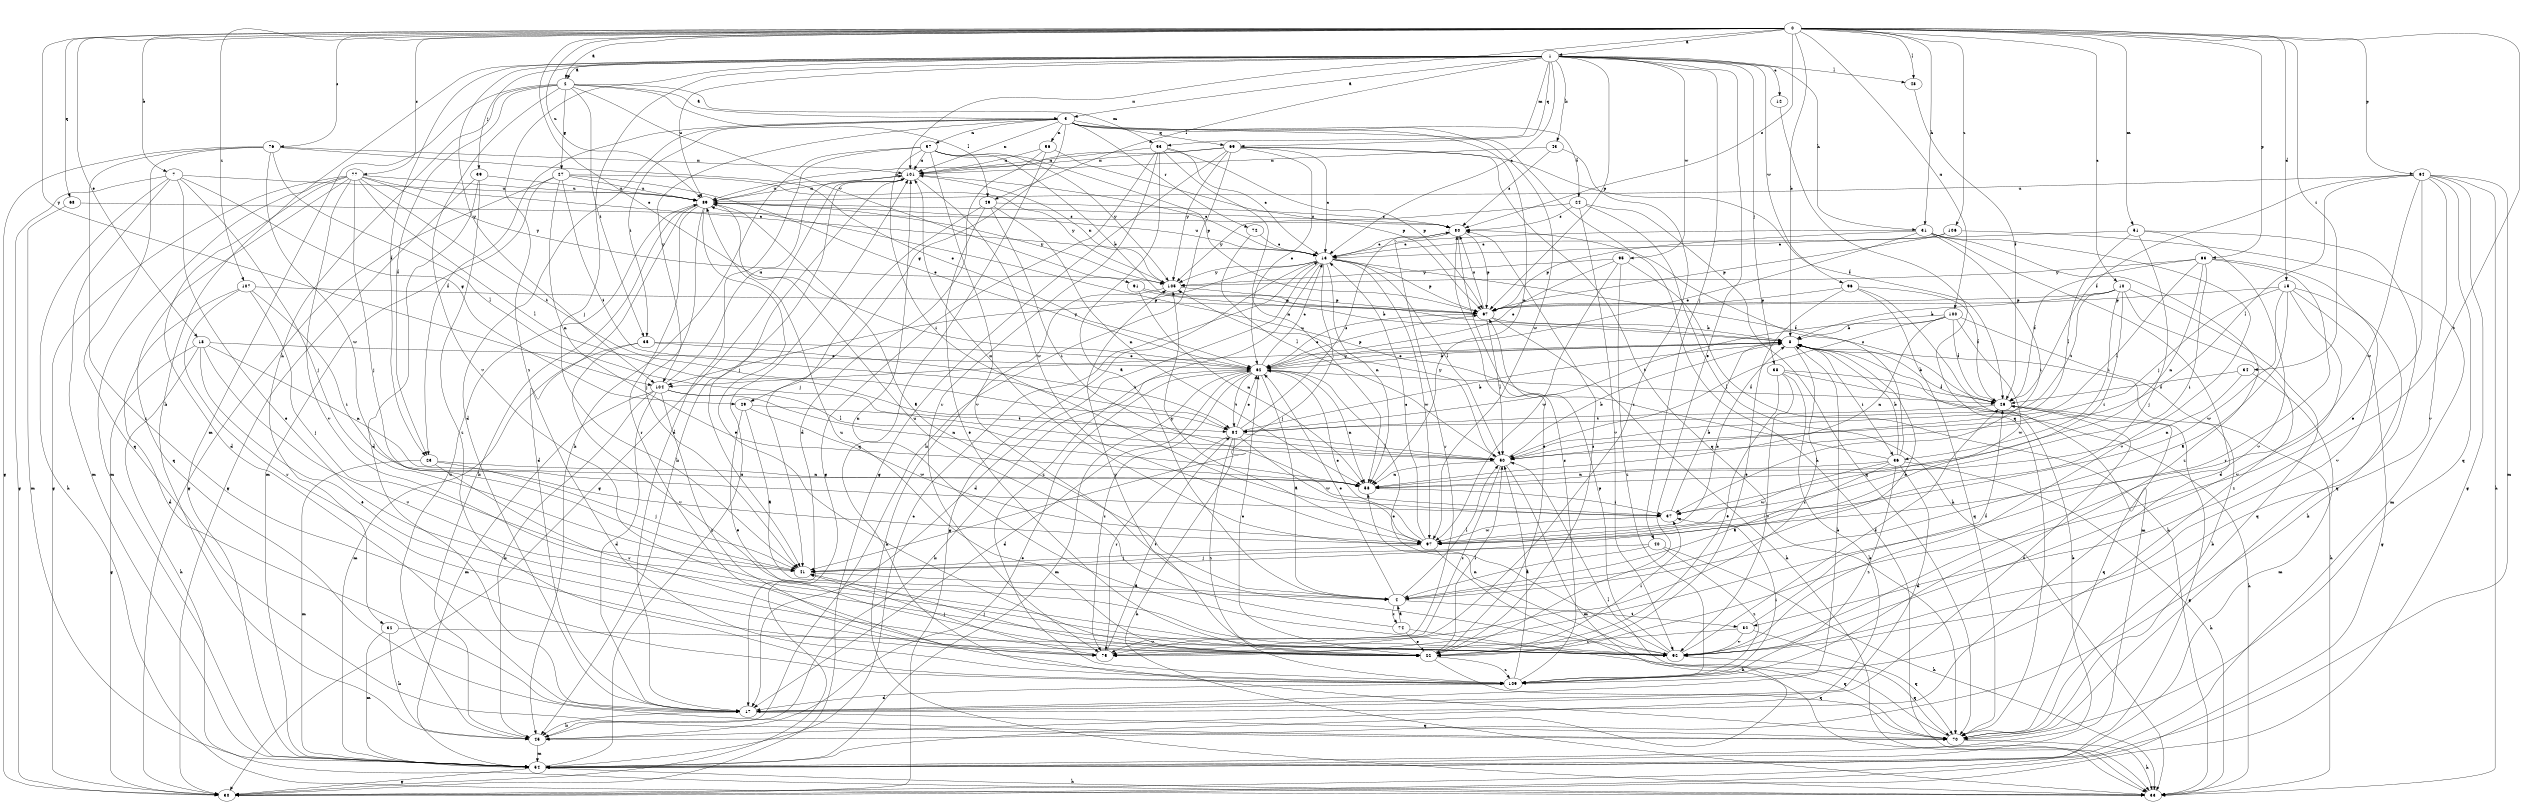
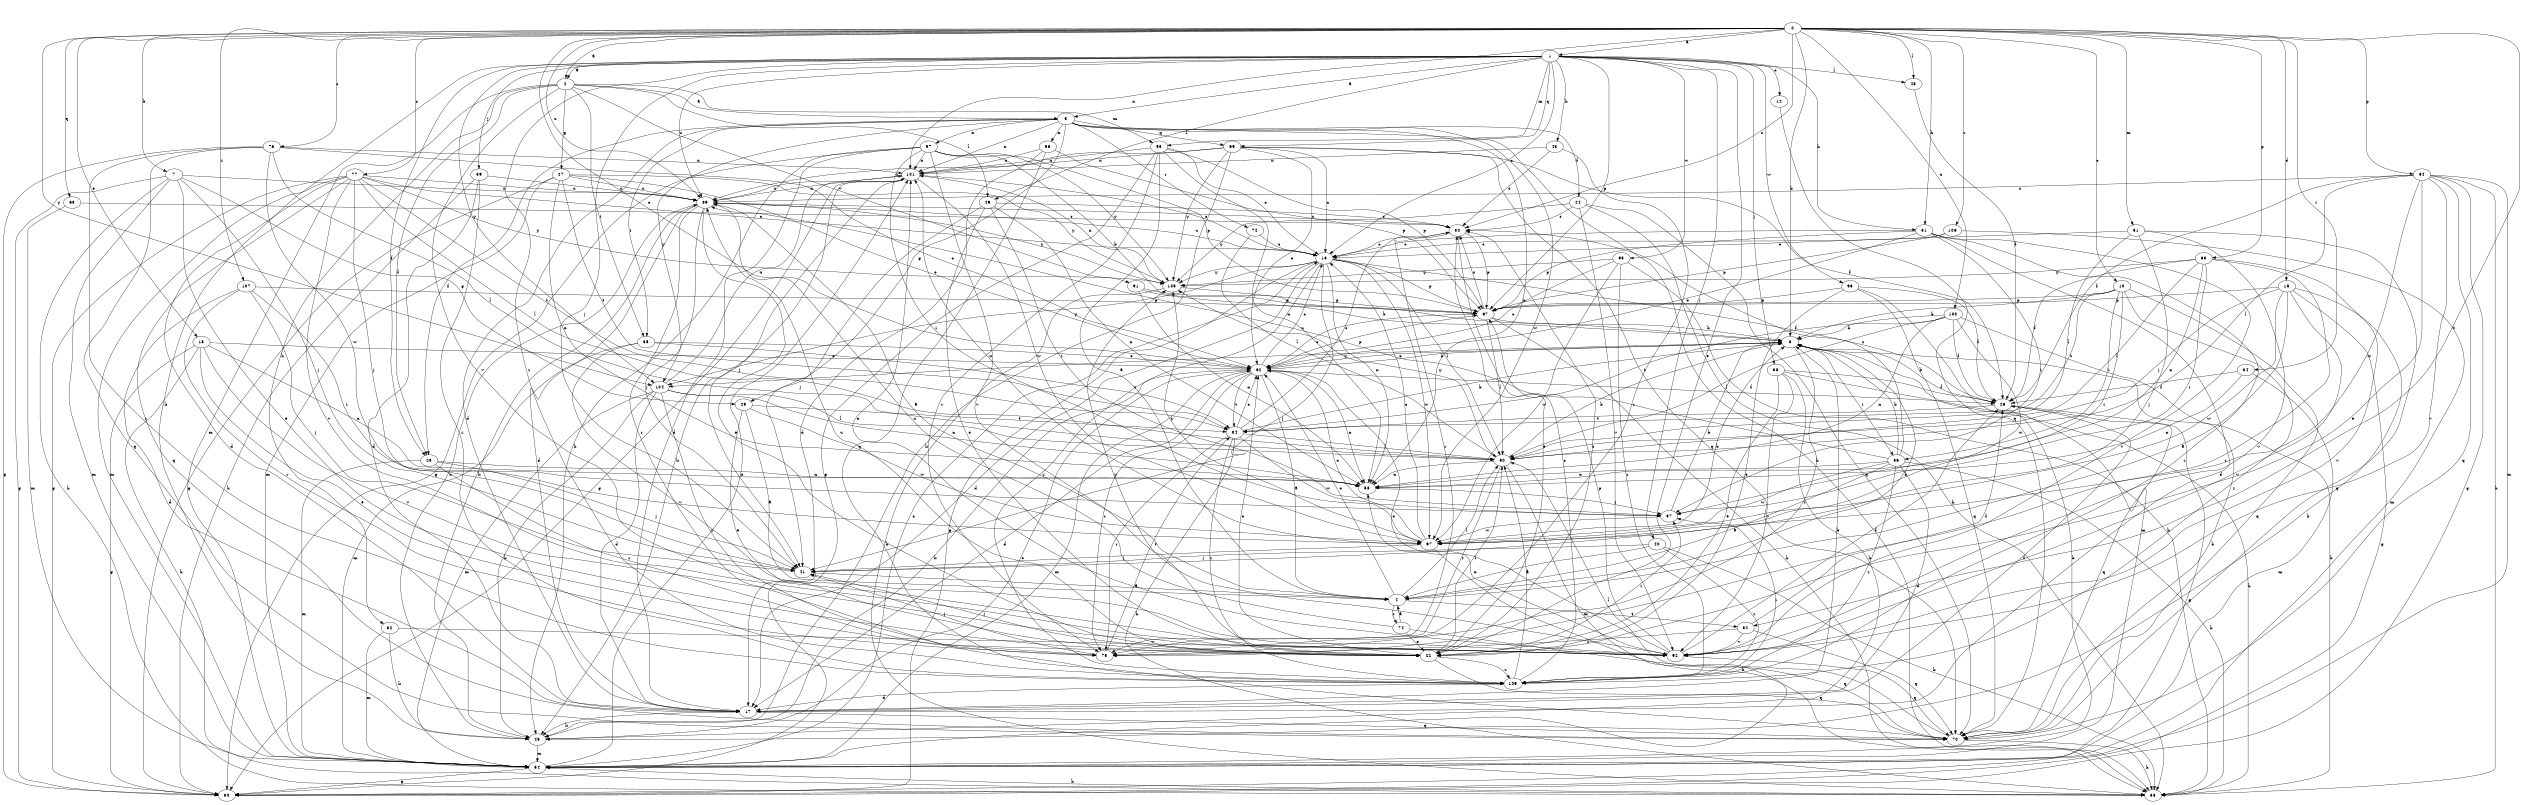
  strict digraph {
    0
    1
    2
    7
    8
    10
    15
    18
    31
    34
    48
    51
    62
    63
    64
    68
    76
    77
    80
    82
    89
    100
    101
    104
    106
    107
    3
    12
    13
    22
    23
    38
    39
    40
    41
    43
    45
    49
    53
    67
    69
    95
    96
    109
    27
    32
    35
    54
    91
    92
    29
    33
    30
    36
    75
    37
    70
    84
    97
    4
    50
    58
    17
    26
    105
    24
    56
    57
    72
    74
    0 -> 1 [label=a]
    0 -> 2 [label=a]
    0 -> 7 [label=b]
    0 -> 8 [label=b]
    0 -> 10 [label=c]
    0 -> 15 [label=d]
    0 -> 18 [label=e]
    0 -> 31 [label=h]
    0 -> 34 [label=i]
    0 -> 48 [label=l]
    0 -> 51 [label=m]
    0 -> 62 [label=o]
    0 -> 63 [label=p]
    0 -> 64 [label=p]
    0 -> 68 [label=q]
    0 -> 76 [label=s]
    0 -> 77 [label=s]
    0 -> 80 [label=s]
    0 -> 82 [label=t]
    0 -> 89 [label=u]
    0 -> 100 [label=x]
    0 -> 101 [label=x]
    0 -> 104 [label=y]
    0 -> 106 [label=z]
    0 -> 107 [label=z]
    1 -> 2 [label=a]
    1 -> 31 [label=h]
    1 -> 48 [label=l]
    1 -> 89 [label=u]
    1 -> 104 [label=y]
    1 -> 3 [label=a]
    1 -> 12 [label=c]
    1 -> 13 [label=c]
    1 -> 22 [label=e]
    1 -> 23 [label=f]
    1 -> 38 [label=j]
    1 -> 39 [label=j]
    1 -> 40 [label=j]
    1 -> 41 [label=j]
    1 -> 43 [label=k]
    1 -> 45 [label=k]
    1 -> 49 [label=l]
    1 -> 53 [label=m]
    1 -> 67 [label=p]
    1 -> 69 [label=q]
    1 -> 95 [label=w]
    1 -> 96 [label=w]
    1 -> 109 [label=z]
    2 -> 3 [label=a]
    2 -> 23 [label=f]
    2 -> 49 [label=l]
    2 -> 53 [label=m]
    2 -> 27 [label=g]
    2 -> 32 [label=h]
    2 -> 35 [label=i]
    2 -> 54 [label=m]
    2 -> 91 [label=v]
    2 -> 92 [label=v]
    7 -> 89 [label=u]
    7 -> 22 [label=e]
    7 -> 41 [label=j]
    7 -> 54 [label=m]
    7 -> 29 [label=g]
    7 -> 33 [label=h]
    7 -> 30 [label=g]
    8 -> 62 [label=o]
    8 -> 104 [label=y]
    8 -> 36 [label=i]
    8 -> 75 [label=r]
    10 -> 8 [label=b]
    10 -> 67 [label=p]
    10 -> 109 [label=z]
    10 -> 36 [label=i]
    10 -> 37 [label=i]
    10 -> 70 [label=q]
    10 -> 84 [label=t]
    15 -> 45 [label=k]
    15 -> 67 [label=p]
    15 -> 92 [label=v]
    15 -> 30 [label=g]
    15 -> 97 [label=w]
    15 -> 4 [label=a]
    15 -> 50 [label=j]
    18 -> 62 [label=o]
    18 -> 22 [label=e]
    18 -> 92 [label=v]
    18 -> 33 [label=h]
    18 -> 30 [label=g]
    18 -> 58 [label=n]
    31 -> 62 [label=o]
    31 -> 13 [label=c]
    31 -> 67 [label=p]
    31 -> 109 [label=z]
    31 -> 92 [label=v]
    31 -> 37 [label=i]
    31 -> 17 [label=d]
    34 -> 54 [label=m]
    34 -> 58 [label=n]
    34 -> 26 [label=f]
    48 -> 26 [label=f]
    51 -> 13 [label=c]
    51 -> 41 [label=j]
    51 -> 92 [label=v]
    51 -> 70 [label=q]
    51 -> 50 [label=l]
    62 -> 8 [label=b]
    62 -> 13 [label=c]
    62 -> 45 [label=k]
    62 -> 67 [label=p]
    62 -> 54 [label=m]
    62 -> 75 [label=r]
    62 -> 84 [label=t]
    62 -> 4 [label=a]
    62 -> 58 [label=n]
    62 -> 17 [label=d]
    62 -> 26 [label=f]
    63 -> 92 [label=v]
    63 -> 75 [label=r]
    63 -> 37 [label=i]
    63 -> 50 [label=l]
    63 -> 58 [label=n]
    63 -> 26 [label=f]
    63 -> 105 [label=y]
    64 -> 89 [label=u]
    64 -> 22 [label=e]
    64 -> 54 [label=m]
    64 -> 92 [label=v]
    64 -> 33 [label=h]
    64 -> 30 [label=g]
    64 -> 70 [label=q]
    64 -> 97 [label=w]
    64 -> 50 [label=l]
    64 -> 26 [label=f]
    68 -> 80 [label=s]
    68 -> 54 [label=m]
    76 -> 62 [label=o]
    76 -> 101 [label=x]
    76 -> 109 [label=z]
    76 -> 30 [label=g]
    76 -> 70 [label=q]
    76 -> 97 [label=w]
    76 -> 50 [label=l]
    77 -> 89 [label=u]
    77 -> 13 [label=c]
    77 -> 41 [label=j]
    77 -> 54 [label=m]
    77 -> 92 [label=v]
    77 -> 30 [label=g]
    77 -> 70 [label=q]
    77 -> 84 [label=t]
    77 -> 50 [label=l]
    77 -> 17 [label=d]
    77 -> 105 [label=y]
    80 -> 13 [label=c]
    80 -> 22 [label=e]
    80 -> 67 [label=p]
    80 -> 75 [label=r]
    82 -> 92 [label=v]
    82 -> 75 [label=r]
    82 -> 70 [label=q]
    82 -> 26 [label=f]
    89 -> 80 [label=s]
    89 -> 101 [label=x]
    89 -> 22 [label=e]
    89 -> 41 [label=j]
    89 -> 45 [label=k]
    89 -> 75 [label=r]
    89 -> 4 [label=a]
    89 -> 17 [label=d]
    89 -> 105 [label=y]
    100 -> 8 [label=b]
    100 -> 33 [label=h]
    100 -> 84 [label=t]
    100 -> 97 [label=w]
    100 -> 50 [label=l]
    100 -> 58 [label=n]
    100 -> 26 [label=f]
    101 -> 89 [label=u]
    101 -> 13 [label=c]
    101 -> 41 [label=j]
    101 -> 45 [label=k]
    101 -> 30 [label=g]
    101 -> 97 [label=w]
    104 -> 101 [label=x]
    104 -> 45 [label=k]
    104 -> 109 [label=z]
    104 -> 54 [label=m]
    104 -> 50 [label=l]
    104 -> 58 [label=n]
    104 -> 17 [label=d]
    106 -> 13 [label=c]
    106 -> 67 [label=p]
    106 -> 54 [label=m]
    107 -> 41 [label=j]
    107 -> 67 [label=p]
    107 -> 75 [label=r]
    107 -> 37 [label=i]
    107 -> 17 [label=d]
    3 -> 101 [label=x]
    3 -> 104 [label=y]
    3 -> 23 [label=f]
    3 -> 69 [label=q]
    3 -> 35 [label=i]
    3 -> 29 [label=g]
    3 -> 33 [label=h]
    3 -> 97 [label=w]
    3 -> 58 [label=n]
    3 -> 17 [label=d]
    3 -> 24 [label=f]
    3 -> 56 [label=n]
    3 -> 57 [label=n]
    3 -> 72 [label=r]
    12 -> 70 [label=q]
    13 -> 89 [label=u]
    13 -> 104 [label=y]
    13 -> 41 [label=j]
    13 -> 67 [label=p]
    13 -> 109 [label=z]
    13 -> 30 [label=g]
    13 -> 97 [label=w]
    13 -> 50 [label=l]
    13 -> 58 [label=n]
    13 -> 17 [label=d]
    13 -> 26 [label=f]
    13 -> 105 [label=y]
    22 -> 62 [label=o]
    22 -> 80 [label=s]
    22 -> 89 [label=u]
    22 -> 41 [label=j]
    22 -> 109 [label=z]
    22 -> 37 [label=i]
    22 -> 70 [label=q]
    22 -> 50 [label=l]
    22 -> 105 [label=y]
    23 -> 41 [label=j]
    23 -> 54 [label=m]
    23 -> 75 [label=r]
    23 -> 58 [label=n]
    38 -> 22 [label=e]
    38 -> 45 [label=k]
    38 -> 92 [label=v]
    38 -> 33 [label=h]
    38 -> 26 [label=f]
    39 -> 89 [label=u]
    39 -> 109 [label=z]
-   39 -> 30 [label=g]
+   39 -> 30 [label=k]
    39 -> 17 [label=d]
    40 -> 41 [label=j]
    40 -> 109 [label=z]
    40 -> 33 [label=h]
    40 -> 4 [label=a]
    41 -> 4 [label=a]
    43 -> 80 [label=s]
    43 -> 101 [label=x]
    43 -> 75 [label=r]
    45 -> 62 [label=o]
    45 -> 89 [label=u]
    45 -> 54 [label=m]
    49 -> 80 [label=s]
    49 -> 22 [label=e]
    49 -> 41 [label=j]
    49 -> 37 [label=i]
    49 -> 58 [label=n]
    53 -> 101 [label=x]
    53 -> 13 [label=c]
    53 -> 67 [label=p]
    53 -> 30 [label=g]
    53 -> 75 [label=r]
    53 -> 4 [label=a]
    53 -> 58 [label=n]
    67 -> 8 [label=b]
    67 -> 62 [label=o]
    67 -> 80 [label=s]
    67 -> 33 [label=h]
    67 -> 50 [label=l]
    69 -> 62 [label=o]
    69 -> 89 [label=u]
    69 -> 101 [label=x]
    69 -> 13 [label=c]
    69 -> 45 [label=k]
    69 -> 70 [label=q]
    69 -> 26 [label=f]
    69 -> 105 [label=y]
    95 -> 62 [label=o]
    95 -> 109 [label=z]
    95 -> 33 [label=h]
    95 -> 97 [label=w]
    95 -> 105 [label=y]
    96 -> 22 [label=e]
    96 -> 67 [label=p]
    96 -> 54 [label=m]
    96 -> 70 [label=q]
    96 -> 26 [label=f]
    109 -> 80 [label=s]
    109 -> 37 [label=i]
    109 -> 50 [label=l]
    109 -> 17 [label=d]
    27 -> 62 [label=o]
    27 -> 89 [label=u]
    27 -> 54 [label=m]
    27 -> 30 [label=g]
    27 -> 84 [label=t]
    27 -> 58 [label=n]
    27 -> 105 [label=y]
    32 -> 45 [label=k]
    32 -> 54 [label=m]
    32 -> 92 [label=v]
    35 -> 62 [label=o]
    35 -> 54 [label=m]
    35 -> 92 [label=v]
    35 -> 84 [label=t]
    54 -> 8 [label=b]
    54 -> 101 [label=x]
    54 -> 13 [label=c]
    54 -> 33 [label=h]
    54 -> 30 [label=g]
    91 -> 8 [label=b]
    91 -> 67 [label=p]
    91 -> 58 [label=n]
    92 -> 62 [label=o]
    92 -> 101 [label=x]
    92 -> 67 [label=p]
    92 -> 70 [label=q]
    92 -> 58 [label=n]
    92 -> 26 [label=f]
    29 -> 22 [label=e]
    29 -> 84 [label=t]
    29 -> 97 [label=w]
    29 -> 4 [label=a]
    36 -> 8 [label=b]
    36 -> 80 [label=s]
    36 -> 89 [label=u]
    36 -> 109 [label=z]
    36 -> 33 [label=h]
    36 -> 97 [label=w]
    36 -> 4 [label=a]
    36 -> 58 [label=n]
    36 -> 17 [label=d]
    75 -> 41 [label=j]
    75 -> 84 [label=t]
    37 -> 8 [label=b]
    37 -> 97 [label=w]
    70 -> 8 [label=b]
    70 -> 33 [label=h]
    70 -> 50 [label=l]
    84 -> 8 [label=b]
    84 -> 62 [label=o]
    84 -> 80 [label=s]
    84 -> 109 [label=z]
    84 -> 33 [label=h]
    84 -> 75 [label=r]
    84 -> 97 [label=w]
    84 -> 50 [label=l]
    97 -> 8 [label=b]
    97 -> 62 [label=o]
    97 -> 101 [label=x]
    97 -> 13 [label=c]
    97 -> 41 [label=j]
    97 -> 33 [label=h]
    97 -> 105 [label=y]
    4 -> 8 [label=b]
    4 -> 62 [label=o]
    4 -> 82 [label=t]
    4 -> 50 [label=l]
    4 -> 74 [label=r]
    50 -> 8 [label=b]
    50 -> 54 [label=m]
    50 -> 75 [label=r]
    50 -> 58 [label=n]
    50 -> 105 [label=y]
    58 -> 37 [label=i]
    17 -> 8 [label=b]
    17 -> 45 [label=k]
    17 -> 70 [label=q]
    17 -> 26 [label=f]
    26 -> 8 [label=b]
    26 -> 30 [label=g]
    26 -> 70 [label=q]
    26 -> 84 [label=t]
    105 -> 101 [label=x]
    105 -> 67 [label=p]
    105 -> 33 [label=h]
    24 -> 80 [label=s]
    24 -> 92 [label=v]
    24 -> 33 [label=h]
    24 -> 70 [label=q]
    24 -> 105 [label=y]
    56 -> 101 [label=x]
    56 -> 67 [label=p]
    56 -> 70 [label=q]
    56 -> 17 [label=d]
    57 -> 8 [label=b]
    57 -> 101 [label=x]
    57 -> 45 [label=k]
    57 -> 67 [label=p]
    57 -> 92 [label=v]
-   69 -> 30 [label=g]
+   57 -> 30 [label=g]
    57 -> 37 [label=i]
    57 -> 17 [label=d]
    57 -> 105 [label=y]
    72 -> 13 [label=c]
    72 -> 50 [label=l]
    74 -> 89 [label=u]
    74 -> 22 [label=e]
    74 -> 70 [label=q]
    74 -> 4 [label=a]
  }
